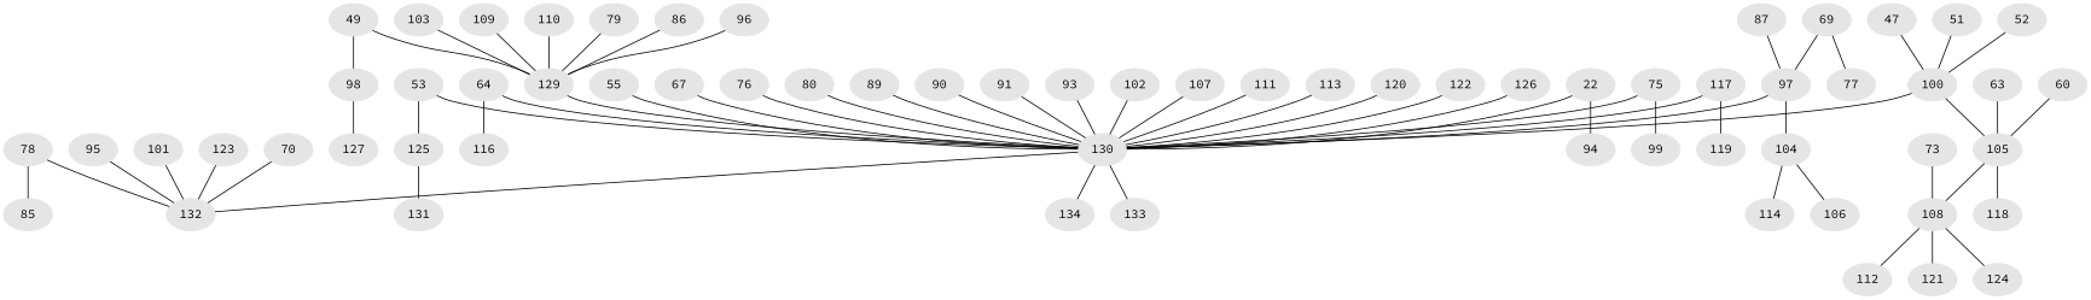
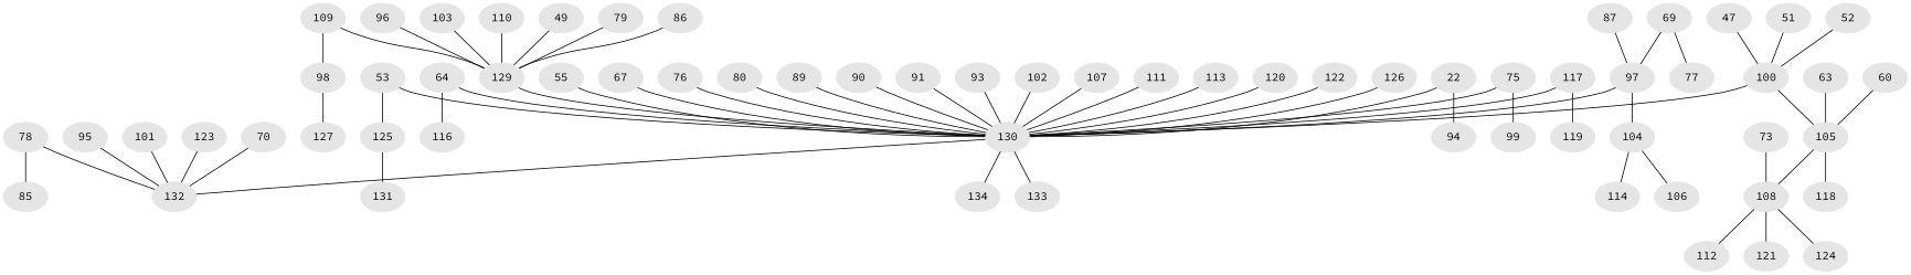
  graph {
    fontname="Source Code Pro"
    node [color=gray90 fontname="Source Code Pro" style=filled]
    edge [fontname="Source Code Pro"]
    100 [super="+31+42"]
    130 [super="+18+88+23+25+28+41+59+84+33+71+30+40+128+62+46"]
    105 [super="+38+26"]
    47
    49 [super="+37"]
    98
    129 [super="+35+92"]
    127
    51
    52
    53
    125
    131
    132 [super="+58+43+45+81+56+74"]
    133
    134
    55
    108 [super="+50"]
    118
    60
    63
    64
    116
    67
    69
    77
    97 [super="+22+39"]
    104 [super="+57"]
    70
    n30 [label=22]
    94
    112
    121
    124
    73
    75
    99
    76
    78
    85
    79
    80
    86
    87
    89
    90
    91
    93
    95
    96
    106
    114
    101
    102
    103
    107
    109
    110
    111
    113
    117 [super="+115"]
    119
    120
    122
    123
    126
    100 -- 130
    100 -- 105
    130 -- 132
    130 -- 133
    130 -- 134
    105 -- 108
    105 -- 118
    47 -- 100
-   49 -- 98
+   109 -- 98
    49 -- 129
    98 -- 127
    129 -- 130
    51 -- 100
    52 -- 100
    53 -- 130
    53 -- 125
    125 -- 131
    55 -- 130
    108 -- 112
    108 -- 121
    108 -- 124
    60 -- 105
    63 -- 105
    64 -- 130
    64 -- 116
    67 -- 130
    69 -- 77
    69 -- 97
    97 -- 130
    97 -- 104
    104 -- 106
    104 -- 114
    70 -- 132
    n30 -- 130
    n30 -- 94
    73 -- 108
    75 -- 130
    75 -- 99
    76 -- 130
    78 -- 132
    78 -- 85
    79 -- 129
    80 -- 130
    86 -- 129
    87 -- 97
    89 -- 130
    90 -- 130
    91 -- 130
    93 -- 130
    95 -- 132
    96 -- 129
    101 -- 132
    102 -- 130
    103 -- 129
    107 -- 130
    109 -- 129
    110 -- 129
    111 -- 130
    113 -- 130
    117 -- 130
    117 -- 119
    120 -- 130
    122 -- 130
    123 -- 132
    126 -- 130
  }
